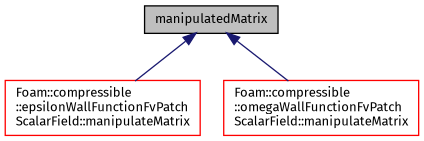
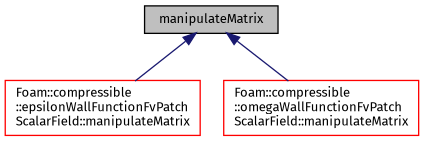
  digraph {
    rankdir=TB
    fontname="Fira Sans"
    node [color=red fontname="Fira Sans" fontsize=10 shape=record]
    edge [color=midnightblue dir=back fontname="Fira Sans" fontsize=10 labelfontname=FreeSans labelfontsize=10 style=solid]
-   n1 [color=black fillcolor=grey75 fontcolor=black height=0.2 label=manipulatedMatrix style=filled width=0.4]
+   n1 [color=black fillcolor=grey75 fontcolor=black height=0.2 label=manipulateMatrix style=filled width=0.4]
    n2 [height=0.2 label="Foam::compressible\l::epsilonWallFunctionFvPatch\lScalarField::manipulateMatrix" width=0.4]
    n3 [height=0.2 label="Foam::compressible\l::omegaWallFunctionFvPatch\lScalarField::manipulateMatrix" width=0.4]
    n1 -> n2
    n1 -> n3
  }
